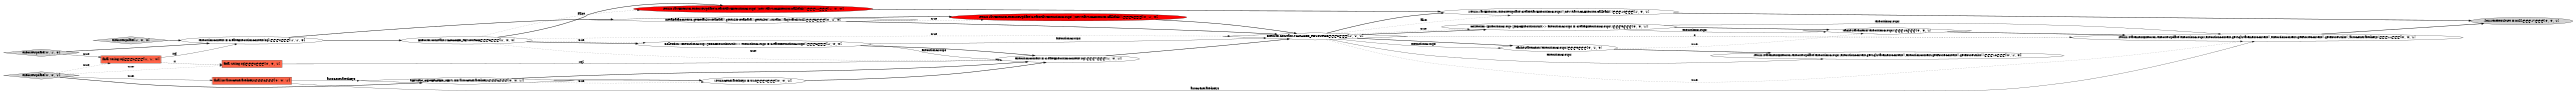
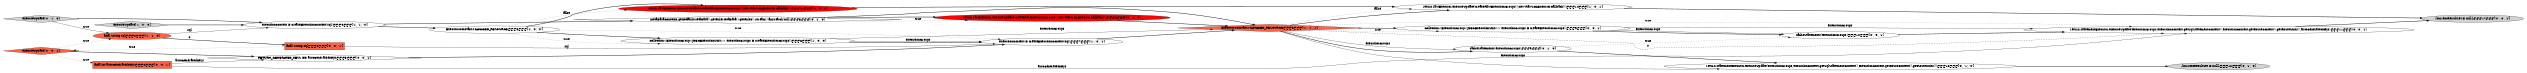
  digraph {
    rankdir=LR
    node [fillcolor=white shape=ellipse style=filled]
    edge [style=bold]
    n1 [label="executionContext = createExecutionContext(sql)@@@7@@@['1', '0', '1']"]
-   n2 [label="ExecutorConstant.MANAGED_RESOURCE@@@8@@@['1', '1', '1']" shape=diamond]
+   n2 [fillcolor=tomato label="ExecutorConstant.MANAGED_RESOURCE@@@8@@@['1', '1', '1']" shape=diamond]
    n3 [label="return rawExecutor.executeUpdate(createRawExecutionGroups(),new RawSQLExecutorCallback())@@@14@@@['1', '0', '1']"]
    n4 [label="return statementExecutor.executeUpdate(executionGroups,executionContext.getSqlStatementContext(),executionContext.getRouteContext().getRouteUnits(),autoGeneratedKeys)@@@11@@@['0', '0', '1']"]
    n5 [label="Collection<ExecutionGroup<JDBCExecutionUnit>> executionGroups = createExecutionGroups()@@@9@@@['0', '0', '1']"]
    n6 [label="cacheStatements(executionGroups)@@@9@@@['0', '1', '0']"]
    n7 [label="return statementExecutor.executeUpdate(executionGroups,executionContext.getSqlStatementContext(),executionContext.getRouteContext().getRouteUnits())@@@10@@@['0', '1', '0']"]
    n8 [label="ExecutorConstant.MANAGED_RESOURCE@@@5@@@['1', '0', '0']"]
    n9 [fillcolor=red label="return rawExecutor.executeUpdate(createRawExecutionGroups(),new RawSQLExecutorCallback())@@@11@@@['1', '0', '0']"]
    n10 [label="Collection<ExecutionGroup<JDBCExecutionUnit>> executionGroups = createExecutionGroups()@@@6@@@['1', '0', '0']"]
    n11 [fillcolor=lightgray label="{currentResultSet = null}@@@17@@@['0', '0', '1']"]
    n12 [label="executionContext = createExecutionContext(sql)@@@4@@@['1', '1', '0']"]
    n13 [label="metaDataContexts.getDefaultMetaData().getRuleMetaData().getRules().stream().anyMatch(null)@@@5@@@['0', '1', '0']" shape=diamond]
    n14 [fillcolor=red label="return rawExecutor.executeUpdate(createRawExecutionGroups(),new RawSQLExecutorCallback())@@@6@@@['0', '1', '0']"]
    n15 [fillcolor=tomato label="final int autoGeneratedKeys@@@2@@@['0', '0', '1']" shape=box]
    n16 [label="RETURN_GENERATED_KEYS == autoGeneratedKeys@@@3@@@['0', '0', '1']" shape=diamond]
-   n17 [label="returnGeneratedKeys = true@@@4@@@['0', '0', '1']"]
-   n19 [label="cacheStatements(executionGroups)@@@10@@@['0', '0', '1']" shape=diamond]
+   n18 [fillcolor=lightgray label="{currentResultSet = null}@@@12@@@['0', '1', '0']"]
+   n19 [label="cacheStatements(executionGroups)@@@10@@@['0', '0', '1']"]
    n20 [fillcolor=tomato label="final String sql@@@2@@@['0', '0', '1']" shape=box]
-   n21 [fillcolor=tomato label="final String sql@@@2@@@['1', '1', '0']" shape=box]
+   n21 [fillcolor=tomato label="final String sql@@@2@@@['1', '1', '0']"]
    n22 [fillcolor=lightgray label="executeUpdate['0', '1', '0']" shape=diamond]
-   n23 [fillcolor=lightgray label="executeUpdate['0', '0', '1']" shape=diamond]
+   n23 [fillcolor=tomato label="executeUpdate['0', '0', '1']" shape=diamond]
    n24 [fillcolor=lightgray label="executeUpdate['1', '0', '0']" shape=diamond]
    n1 -> n2
    n2 -> n3
    n2 -> n3 [label=false style=dotted]
    n2 -> n4 [label=0 style=dashed]
    n2 -> n4 [label=true style=dotted]
    n2 -> n5 [label=true style=dotted]
    n2 -> n5
    n2 -> n6
    n2 -> n6 [label=executionGroups style=solid]
    n2 -> n7 [label=executionGroups style=solid]
    n3 -> n11
    n4 -> n11
    n5 -> n4 [label=executionGroups style=solid]
    n5 -> n19
    n5 -> n19 [label=executionGroups style=solid]
    n6 -> n7
    n6 -> n19 [label=true style=dotted]
+   n7 -> n18
    n8 -> n1 [label=true style=dotted]
-   n8 -> n2 [label=true style=dotted]
    n8 -> n9 [label=false style=dotted]
    n8 -> n9
    n8 -> n10 [label=true style=dotted]
    n8 -> n10
    n9 -> n3
    n10 -> n1 [label=executionGroups style=solid]
    n10 -> n1
    n10 -> n2 [label=executionGroups style=solid]
    n12 -> n8
    n12 -> n13
    n13 -> n2
    n13 -> n14
    n13 -> n14 [label=true style=dotted]
    n14 -> n2
    n15 -> n4 [label=autoGeneratedKeys style=solid]
    n15 -> n16 [label=autoGeneratedKeys style=solid]
    n16 -> n1
-   n16 -> n17 [label=true style=dotted]
-   n16 -> n17
-   n17 -> n1
    n19 -> n4
    n20 -> n1 [label=sql style=solid]
    n21 -> n12 [label=sql style=solid]
-   n21 -> n20 [label=0 style=dashed]
+   n21 -> n20 [label=0]
    n22 -> n12
    n22 -> n21 [label=true style=solid]
-   n23 -> n15 [label=true style=solid]
+   n23 -> n15 [label=true style=dotted]
    n23 -> n16
-   n23 -> n20 [label=true style=dotted]
+   n20 -> n23 [label=true style=dotted]
    n23 -> n21 [label=true style=dotted]
    n24 -> n12
  }
